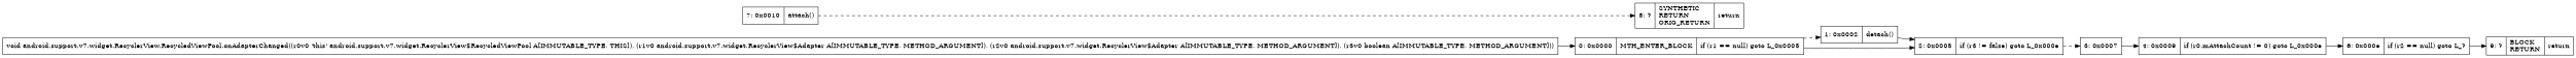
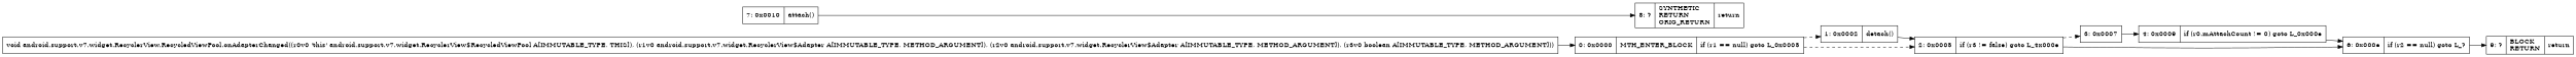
  digraph {
    rankdir=LR
    node [shape=record]
    n1 [label="{0\:\ 0x0000|MTH_ENTER_BLOCK\l|if (r1 == null) goto L_0x0005\l}"]
    n2 [label="{1\:\ 0x0002|detach()\l}"]
-   n3 [label="{2\:\ 0x0005|if (r3 != false) goto L_0x000e\l}"]
+   n3 [label="{2\:\ 0x0005|if (r3 != false) goto L_4x000e\l}"]
    n4 [label="{3\:\ 0x0007}"]
    n5 [label="{6\:\ 0x000e|if (r2 == null) goto L_?\l}"]
    n6 [label="{4\:\ 0x0009|if (r0.mAttachCount != 0) goto L_0x000e\l}"]
    n7 [label="{9\:\ ?|BLOCK\lRETURN\l|return\l}"]
    n8 [label="{7\:\ 0x0010|attach()\l}"]
    n9 [label="{8\:\ ?|SYNTHETIC\lRETURN\lORIG_RETURN\l|return\l}"]
    n10 [label="{void android.support.v7.widget.RecyclerView.RecycledViewPool.onAdapterChanged((r0v0 'this' android.support.v7.widget.RecyclerView$RecycledViewPool A[IMMUTABLE_TYPE, THIS]), (r1v0 android.support.v7.widget.RecyclerView$Adapter A[IMMUTABLE_TYPE, METHOD_ARGUMENT]), (r2v0 android.support.v7.widget.RecyclerView$Adapter A[IMMUTABLE_TYPE, METHOD_ARGUMENT]), (r3v0 boolean A[IMMUTABLE_TYPE, METHOD_ARGUMENT])) }"]
    n1 -> n2 [style=dashed]
-   n1 -> n3
+   n1 -> n3 [style=dashed]
    n2 -> n3
    n3 -> n4 [style=dashed]
+   n3 -> n5
    n4 -> n6
    n5 -> n7
    n6 -> n5
-   n8 -> n9 [style=dashed]
+   n8 -> n9
    n10 -> n1
  }
